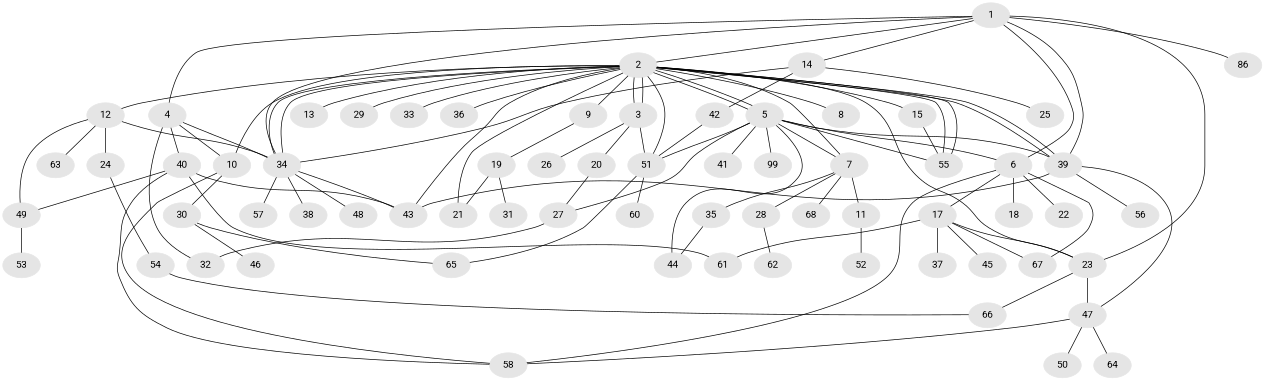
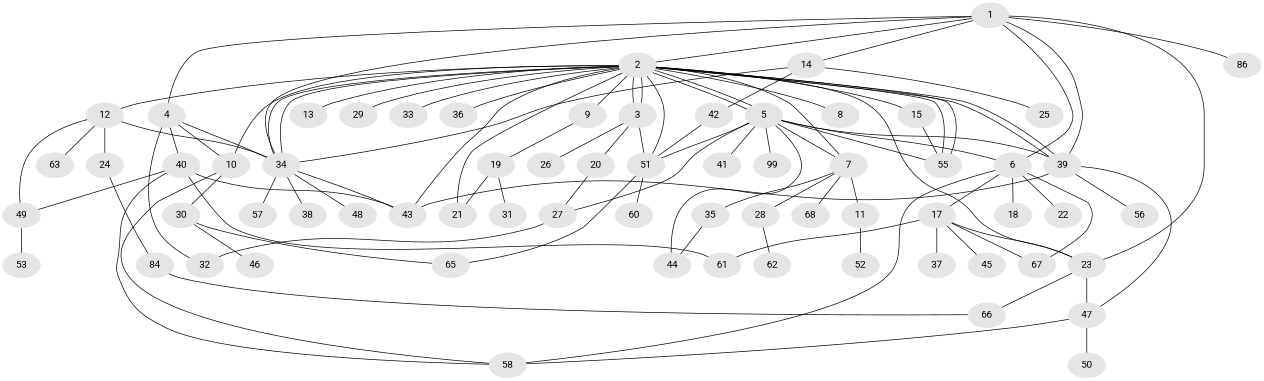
  graph {
    fontname=Roboto
    node [color=gray90 fontname=Roboto style=filled]
    edge [fontname=Roboto]
    1
    2
    4
    6
    14
    n6 [label=86]
    23
    34
    39
    3
    5
    7
    8
    9
    10
    12
    13
    15
    21
    29
    33
    36
    43
    51
    55
    32
    40
    17
    18
    22
    58
    67
    25
    42
    47
    66
    38
    48
    57
    56
    20
    26
    27
    41
    44
    n46 [label=99]
    11
    28
    35
    68
    19
    30
    24
    49
    63
    65
    60
    61
    37
    45
    52
    62
    31
    46
-   54
+   54 [label=84]
    53
    50
-   64
    1 -- 2
    1 -- 4
    1 -- 6
    1 -- 14
    1 -- n6
    1 -- 23
    1 -- 34
    1 -- 39
    2 -- 23
    2 -- 34
    2 -- 34
    2 -- 39
    2 -- 39
    2 -- 3
    2 -- 3
    2 -- 5
    2 -- 5
    2 -- 7
    2 -- 8
    2 -- 9
    2 -- 10
    2 -- 12
    2 -- 13
    2 -- 15
    2 -- 21
    2 -- 29
    2 -- 33
    2 -- 36
    2 -- 43
    2 -- 51
    2 -- 55
    2 -- 55
    4 -- 34
    4 -- 10
    4 -- 32
    4 -- 40
    6 -- 17
    6 -- 18
    6 -- 22
    6 -- 58
    6 -- 67
    14 -- 34
    14 -- 25
    14 -- 42
    23 -- 47
    23 -- 66
    34 -- 43
    34 -- 38
    34 -- 48
    34 -- 57
    39 -- 43
    39 -- 47
    39 -- 56
    3 -- 51
    3 -- 20
    3 -- 26
    5 -- 6
    5 -- 39
    5 -- 7
    5 -- 51
    5 -- 55
    5 -- 27
    5 -- 41
    5 -- 44
    5 -- n46
    7 -- 11
    7 -- 28
    7 -- 35
    7 -- 68
    9 -- 19
    10 -- 58
    10 -- 30
    12 -- 34
    12 -- 24
    12 -- 49
    12 -- 63
    15 -- 55
    51 -- 65
    51 -- 60
    40 -- 43
    40 -- 58
    40 -- 49
    40 -- 61
    17 -- 23
    17 -- 67
    17 -- 61
    17 -- 37
    17 -- 45
    42 -- 51
    47 -- 58
    47 -- 50
-   47 -- 64
    20 -- 27
    27 -- 32
    11 -- 52
    28 -- 62
    35 -- 44
    19 -- 21
    19 -- 31
    30 -- 65
    30 -- 46
    24 -- 54
    49 -- 53
    54 -- 66
  }
